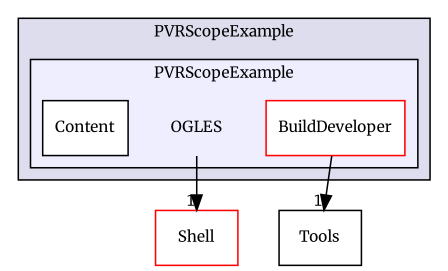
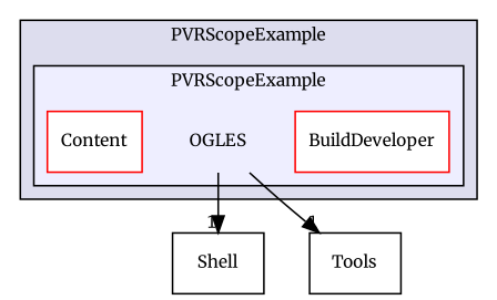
  digraph {
    compound=true
    fontname=Merriweather
    node [fontname=Merriweather fontsize=10 shape=box color=red fillcolor=white style=filled]
    edge [fontname=Merriweather headlabel=1 labeldistance=1.5 labelfontname=Helvetica labelfontsize=10]
    n1 [label=OGLES shape=plaintext color="" fillcolor="" style=""]
    n2 [label=BuildDeveloper]
-   n3 [color=black label=Content]
-   n4 [label=Shell]
+   n3 [label=Content]
+   n4 [color=black label=Shell]
    n5 [color=black label=Tools]
    subgraph cluster_1 {
      bgcolor="#ddddee"
      fontsize=10
      label=PVRScopeExample
      pencolor=black
      subgraph cluster_2 {
        bgcolor="#eeeeff"
        fontsize=10
        label=PVRScopeExample
        pencolor=black
        n1
        n2
        n3
      }
    }
    n1 -> n4
-   n2 -> n5
+   n1 -> n5
  }
